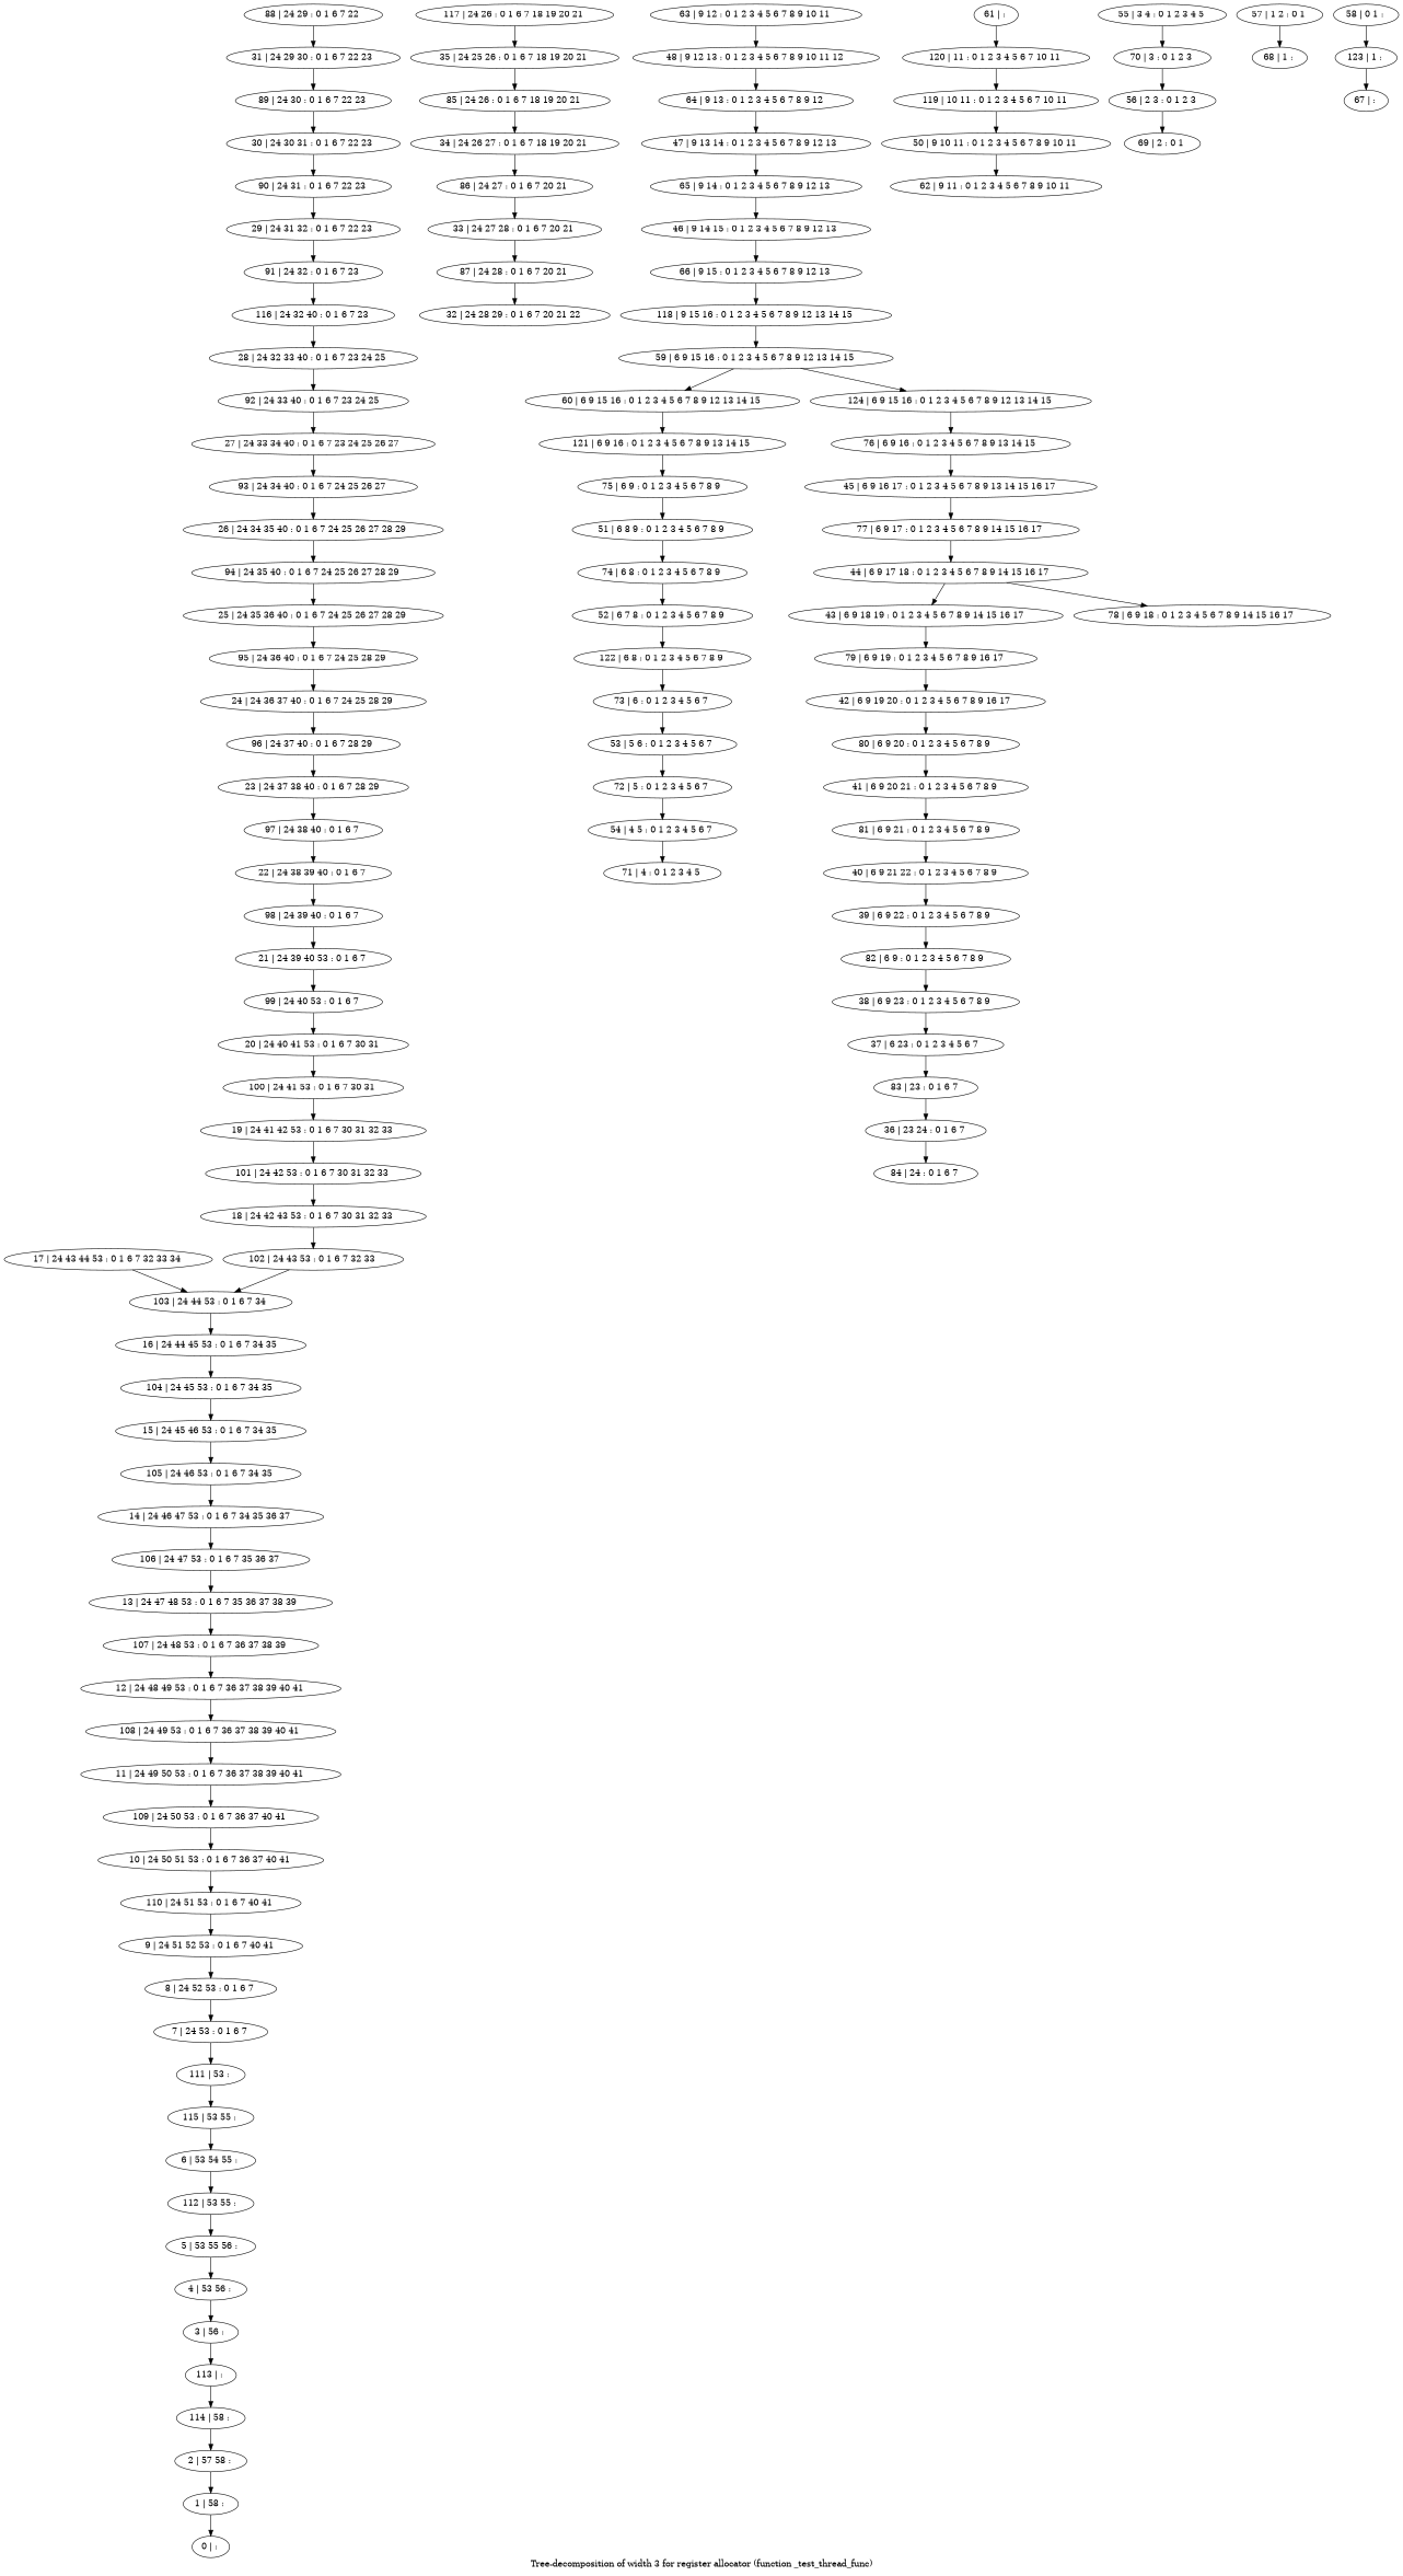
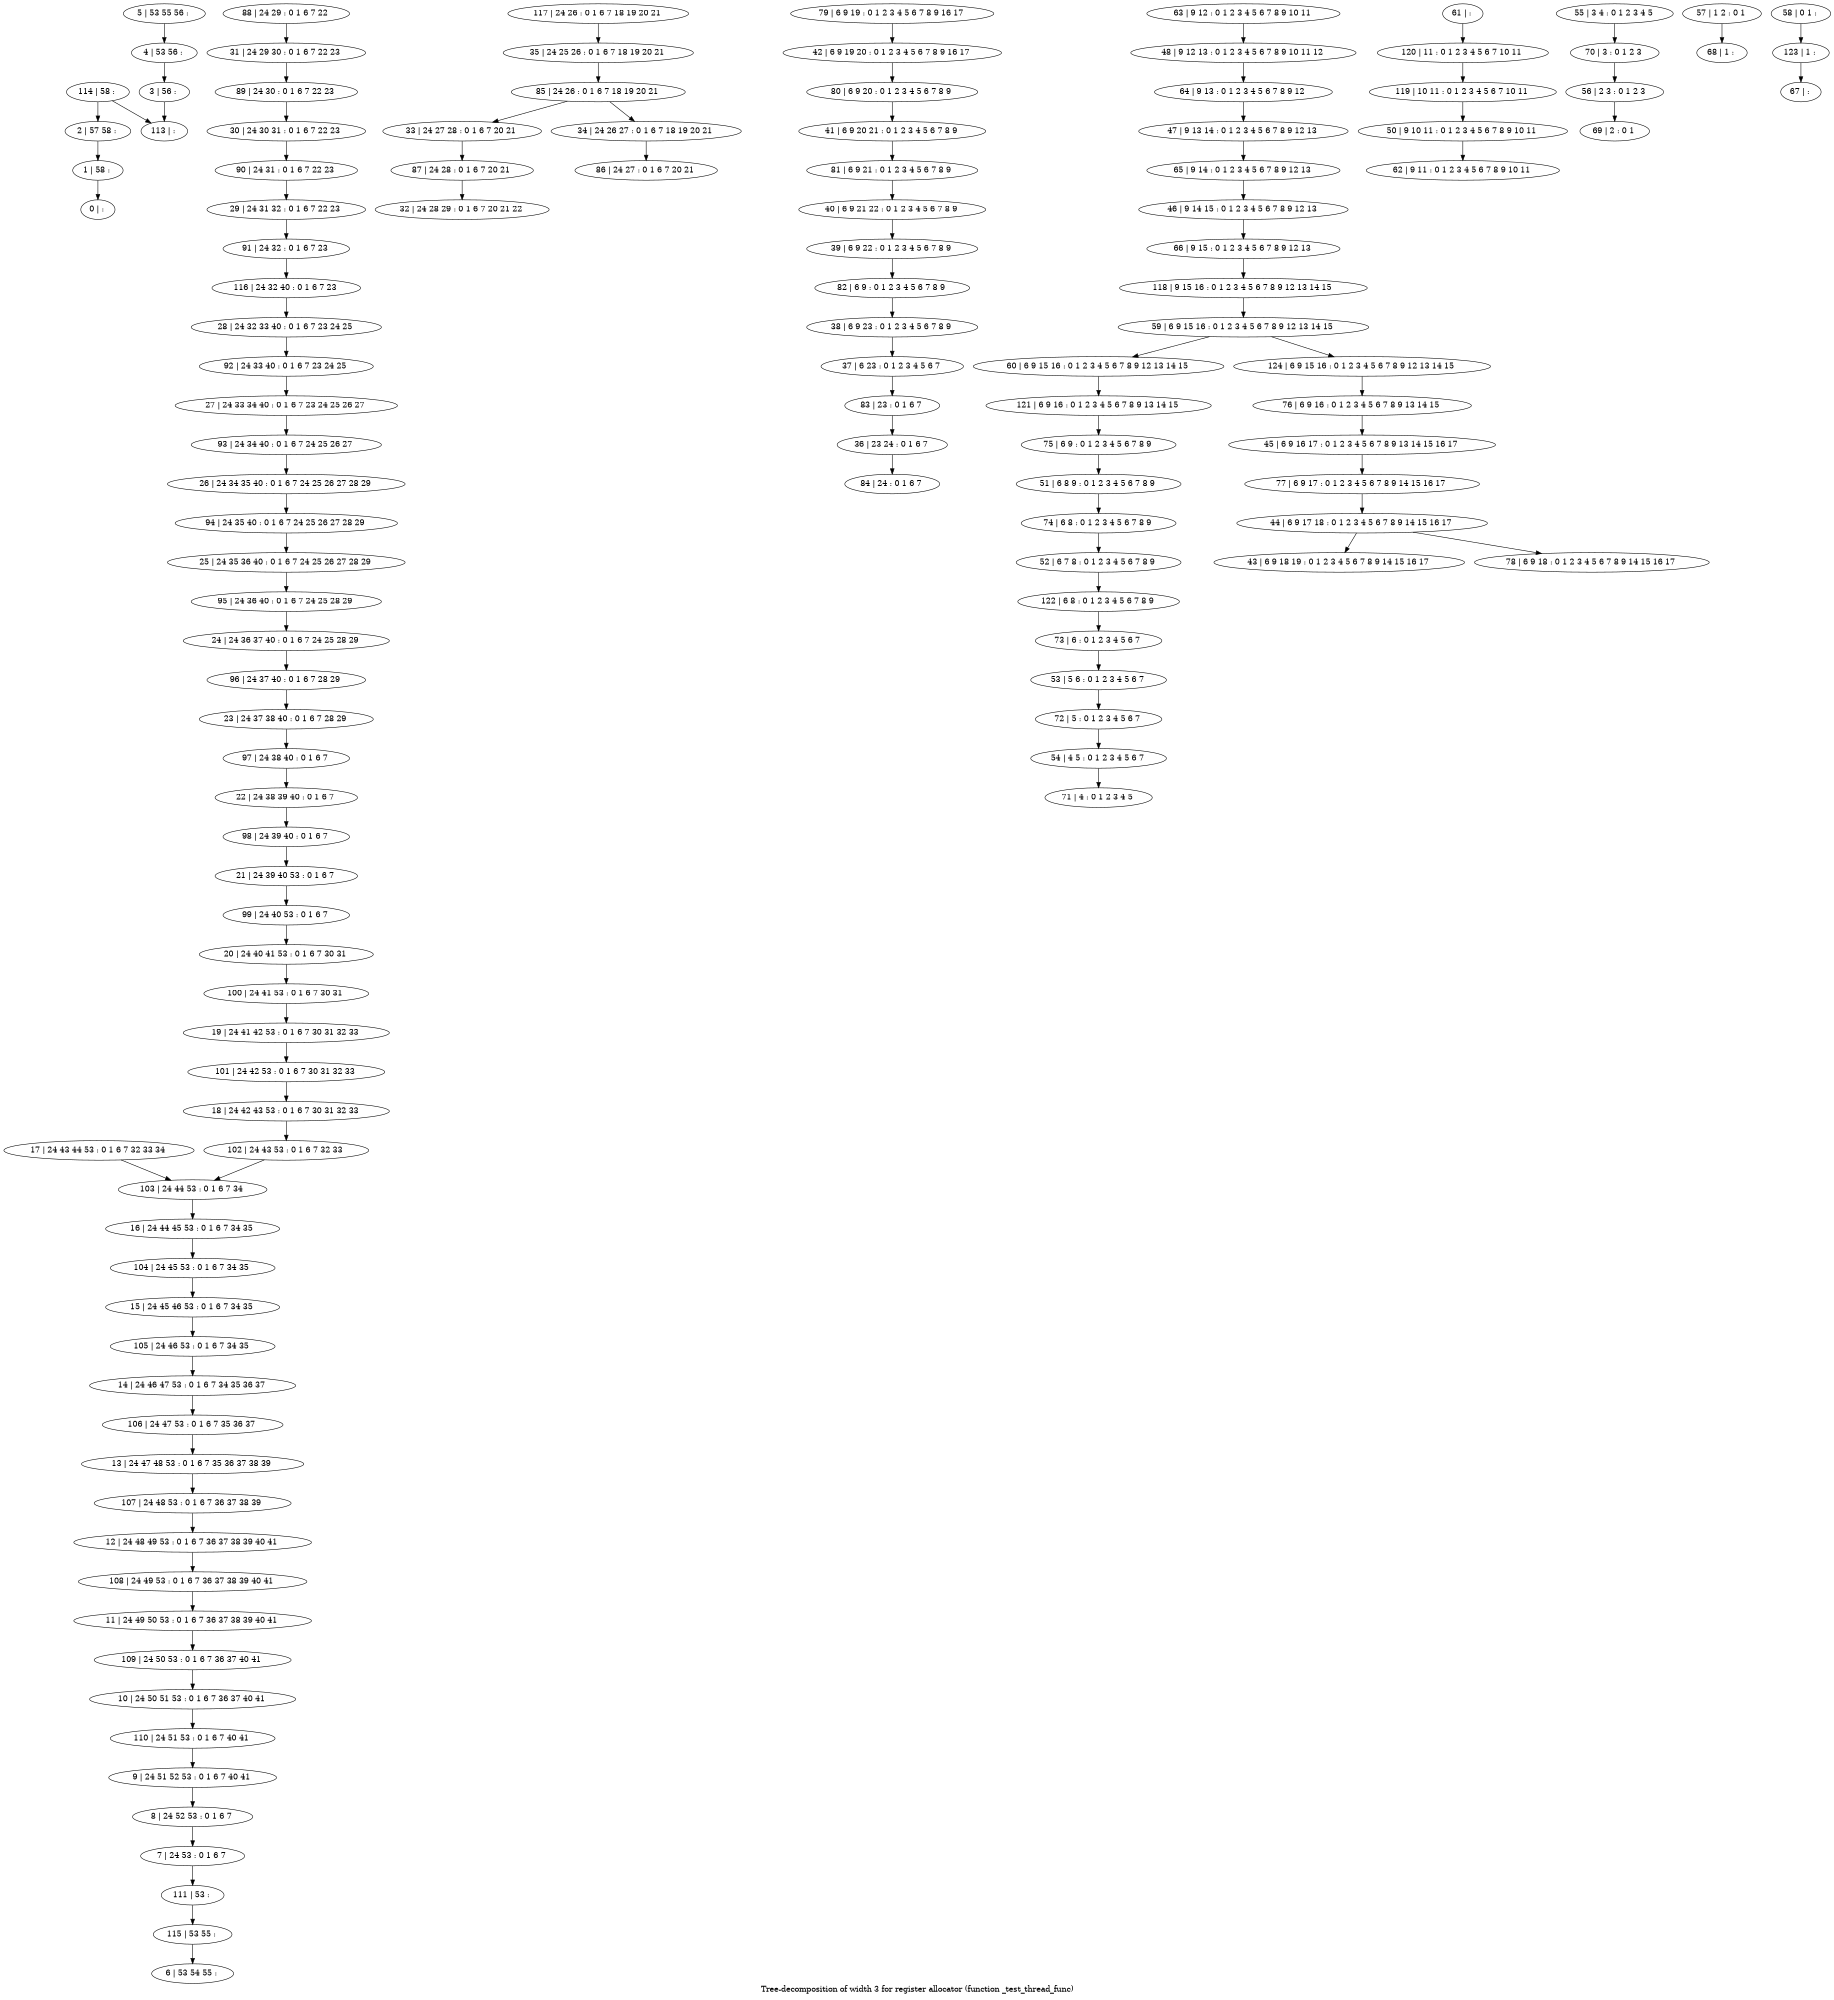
  digraph {
    label="Tree-decomposition of width 3 for register allocator (function _test_thread_func)"
    n1 [label="0 | : "]
    n2 [label="1 | 58 : "]
    n3 [label="2 | 57 58 : "]
    n4 [label="3 | 56 : "]
    n5 [label="113 | : "]
    n6 [label="114 | 58 : "]
    n7 [label="4 | 53 56 : "]
    n8 [label="5 | 53 55 56 : "]
    n9 [label="6 | 53 54 55 : "]
-   n10 [label="112 | 53 55 : "]
    n11 [label="7 | 24 53 : 0 1 6 7 "]
    n12 [label="111 | 53 : "]
    n13 [label="115 | 53 55 : "]
    n14 [label="8 | 24 52 53 : 0 1 6 7 "]
    n15 [label="9 | 24 51 52 53 : 0 1 6 7 40 41 "]
    n16 [label="10 | 24 50 51 53 : 0 1 6 7 36 37 40 41 "]
    n17 [label="110 | 24 51 53 : 0 1 6 7 40 41 "]
    n18 [label="11 | 24 49 50 53 : 0 1 6 7 36 37 38 39 40 41 "]
    n19 [label="109 | 24 50 53 : 0 1 6 7 36 37 40 41 "]
    n20 [label="12 | 24 48 49 53 : 0 1 6 7 36 37 38 39 40 41 "]
    n21 [label="108 | 24 49 53 : 0 1 6 7 36 37 38 39 40 41 "]
    n22 [label="13 | 24 47 48 53 : 0 1 6 7 35 36 37 38 39 "]
    n23 [label="107 | 24 48 53 : 0 1 6 7 36 37 38 39 "]
    n24 [label="14 | 24 46 47 53 : 0 1 6 7 34 35 36 37 "]
    n25 [label="106 | 24 47 53 : 0 1 6 7 35 36 37 "]
    n26 [label="15 | 24 45 46 53 : 0 1 6 7 34 35 "]
    n27 [label="105 | 24 46 53 : 0 1 6 7 34 35 "]
    n28 [label="16 | 24 44 45 53 : 0 1 6 7 34 35 "]
    n29 [label="104 | 24 45 53 : 0 1 6 7 34 35 "]
    n30 [label="17 | 24 43 44 53 : 0 1 6 7 32 33 34 "]
    n31 [label="103 | 24 44 53 : 0 1 6 7 34 "]
    n32 [label="18 | 24 42 43 53 : 0 1 6 7 30 31 32 33 "]
    n33 [label="102 | 24 43 53 : 0 1 6 7 32 33 "]
    n34 [label="19 | 24 41 42 53 : 0 1 6 7 30 31 32 33 "]
    n35 [label="101 | 24 42 53 : 0 1 6 7 30 31 32 33 "]
    n36 [label="20 | 24 40 41 53 : 0 1 6 7 30 31 "]
    n37 [label="100 | 24 41 53 : 0 1 6 7 30 31 "]
    n38 [label="21 | 24 39 40 53 : 0 1 6 7 "]
    n39 [label="99 | 24 40 53 : 0 1 6 7 "]
    n40 [label="22 | 24 38 39 40 : 0 1 6 7 "]
    n41 [label="98 | 24 39 40 : 0 1 6 7 "]
    n42 [label="23 | 24 37 38 40 : 0 1 6 7 28 29 "]
    n43 [label="97 | 24 38 40 : 0 1 6 7 "]
    n44 [label="24 | 24 36 37 40 : 0 1 6 7 24 25 28 29 "]
    n45 [label="96 | 24 37 40 : 0 1 6 7 28 29 "]
    n46 [label="25 | 24 35 36 40 : 0 1 6 7 24 25 26 27 28 29 "]
    n47 [label="95 | 24 36 40 : 0 1 6 7 24 25 28 29 "]
    n48 [label="26 | 24 34 35 40 : 0 1 6 7 24 25 26 27 28 29 "]
    n49 [label="94 | 24 35 40 : 0 1 6 7 24 25 26 27 28 29 "]
    n50 [label="27 | 24 33 34 40 : 0 1 6 7 23 24 25 26 27 "]
    n51 [label="93 | 24 34 40 : 0 1 6 7 24 25 26 27 "]
    n52 [label="28 | 24 32 33 40 : 0 1 6 7 23 24 25 "]
    n53 [label="92 | 24 33 40 : 0 1 6 7 23 24 25 "]
    n54 [label="29 | 24 31 32 : 0 1 6 7 22 23 "]
    n55 [label="91 | 24 32 : 0 1 6 7 23 "]
    n56 [label="116 | 24 32 40 : 0 1 6 7 23 "]
    n57 [label="30 | 24 30 31 : 0 1 6 7 22 23 "]
    n58 [label="90 | 24 31 : 0 1 6 7 22 23 "]
    n59 [label="31 | 24 29 30 : 0 1 6 7 22 23 "]
    n60 [label="89 | 24 30 : 0 1 6 7 22 23 "]
    n61 [label="32 | 24 28 29 : 0 1 6 7 20 21 22 "]
    n62 [label="88 | 24 29 : 0 1 6 7 22 "]
    n63 [label="33 | 24 27 28 : 0 1 6 7 20 21 "]
    n64 [label="87 | 24 28 : 0 1 6 7 20 21 "]
    n65 [label="34 | 24 26 27 : 0 1 6 7 18 19 20 21 "]
    n66 [label="86 | 24 27 : 0 1 6 7 20 21 "]
    n67 [label="35 | 24 25 26 : 0 1 6 7 18 19 20 21 "]
    n68 [label="85 | 24 26 : 0 1 6 7 18 19 20 21 "]
    n69 [label="36 | 23 24 : 0 1 6 7 "]
    n70 [label="84 | 24 : 0 1 6 7 "]
    n71 [label="37 | 6 23 : 0 1 2 3 4 5 6 7 "]
    n72 [label="83 | 23 : 0 1 6 7 "]
    n73 [label="38 | 6 9 23 : 0 1 2 3 4 5 6 7 8 9 "]
    n74 [label="39 | 6 9 22 : 0 1 2 3 4 5 6 7 8 9 "]
    n75 [label="82 | 6 9 : 0 1 2 3 4 5 6 7 8 9 "]
    n76 [label="40 | 6 9 21 22 : 0 1 2 3 4 5 6 7 8 9 "]
    n77 [label="41 | 6 9 20 21 : 0 1 2 3 4 5 6 7 8 9 "]
    n78 [label="81 | 6 9 21 : 0 1 2 3 4 5 6 7 8 9 "]
    n79 [label="42 | 6 9 19 20 : 0 1 2 3 4 5 6 7 8 9 16 17 "]
    n80 [label="80 | 6 9 20 : 0 1 2 3 4 5 6 7 8 9 "]
    n81 [label="43 | 6 9 18 19 : 0 1 2 3 4 5 6 7 8 9 14 15 16 17 "]
    n82 [label="79 | 6 9 19 : 0 1 2 3 4 5 6 7 8 9 16 17 "]
    n83 [label="44 | 6 9 17 18 : 0 1 2 3 4 5 6 7 8 9 14 15 16 17 "]
    n84 [label="78 | 6 9 18 : 0 1 2 3 4 5 6 7 8 9 14 15 16 17 "]
    n85 [label="45 | 6 9 16 17 : 0 1 2 3 4 5 6 7 8 9 13 14 15 16 17 "]
    n86 [label="77 | 6 9 17 : 0 1 2 3 4 5 6 7 8 9 14 15 16 17 "]
    n87 [label="46 | 9 14 15 : 0 1 2 3 4 5 6 7 8 9 12 13 "]
    n88 [label="66 | 9 15 : 0 1 2 3 4 5 6 7 8 9 12 13 "]
    n89 [label="118 | 9 15 16 : 0 1 2 3 4 5 6 7 8 9 12 13 14 15 "]
    n90 [label="47 | 9 13 14 : 0 1 2 3 4 5 6 7 8 9 12 13 "]
    n91 [label="65 | 9 14 : 0 1 2 3 4 5 6 7 8 9 12 13 "]
    n92 [label="48 | 9 12 13 : 0 1 2 3 4 5 6 7 8 9 10 11 12 "]
    n93 [label="64 | 9 13 : 0 1 2 3 4 5 6 7 8 9 12 "]
    n94 [label="63 | 9 12 : 0 1 2 3 4 5 6 7 8 9 10 11 "]
    n95 [label="50 | 9 10 11 : 0 1 2 3 4 5 6 7 8 9 10 11 "]
    n96 [label="62 | 9 11 : 0 1 2 3 4 5 6 7 8 9 10 11 "]
    n97 [label="51 | 6 8 9 : 0 1 2 3 4 5 6 7 8 9 "]
    n98 [label="74 | 6 8 : 0 1 2 3 4 5 6 7 8 9 "]
    n99 [label="52 | 6 7 8 : 0 1 2 3 4 5 6 7 8 9 "]
    n100 [label="122 | 6 8 : 0 1 2 3 4 5 6 7 8 9 "]
    n101 [label="73 | 6 : 0 1 2 3 4 5 6 7 "]
    n102 [label="53 | 5 6 : 0 1 2 3 4 5 6 7 "]
    n103 [label="72 | 5 : 0 1 2 3 4 5 6 7 "]
    n104 [label="54 | 4 5 : 0 1 2 3 4 5 6 7 "]
    n105 [label="71 | 4 : 0 1 2 3 4 5 "]
    n106 [label="55 | 3 4 : 0 1 2 3 4 5 "]
    n107 [label="70 | 3 : 0 1 2 3 "]
    n108 [label="56 | 2 3 : 0 1 2 3 "]
    n109 [label="69 | 2 : 0 1 "]
    n110 [label="57 | 1 2 : 0 1 "]
    n111 [label="68 | 1 : "]
    n112 [label="58 | 0 1 : "]
    n113 [label="123 | 1 : "]
    n114 [label="67 | : "]
    n115 [label="59 | 6 9 15 16 : 0 1 2 3 4 5 6 7 8 9 12 13 14 15 "]
    n116 [label="60 | 6 9 15 16 : 0 1 2 3 4 5 6 7 8 9 12 13 14 15 "]
    n117 [label="124 | 6 9 15 16 : 0 1 2 3 4 5 6 7 8 9 12 13 14 15 "]
    n118 [label="121 | 6 9 16 : 0 1 2 3 4 5 6 7 8 9 13 14 15 "]
    n119 [label="76 | 6 9 16 : 0 1 2 3 4 5 6 7 8 9 13 14 15 "]
    n120 [label="75 | 6 9 : 0 1 2 3 4 5 6 7 8 9 "]
    n121 [label="61 | : "]
    n122 [label="120 | 11 : 0 1 2 3 4 5 6 7 10 11 "]
    n123 [label="119 | 10 11 : 0 1 2 3 4 5 6 7 10 11 "]
    n124 [label="117 | 24 26 : 0 1 6 7 18 19 20 21 "]
    n2 -> n1
    n3 -> n2
    n4 -> n5
-   n5 -> n6
+   n6 -> n5
    n6 -> n3
    n7 -> n4
    n8 -> n7
-   n9 -> n10
-   n10 -> n8
    n11 -> n12
    n12 -> n13
    n13 -> n9
    n14 -> n11
    n15 -> n14
    n16 -> n17
    n17 -> n15
    n18 -> n19
    n19 -> n16
    n20 -> n21
    n21 -> n18
    n22 -> n23
    n23 -> n20
    n24 -> n25
    n25 -> n22
    n26 -> n27
    n27 -> n24
    n28 -> n29
    n29 -> n26
    n30 -> n31
    n31 -> n28
    n32 -> n33
    n33 -> n31
    n34 -> n35
    n35 -> n32
    n36 -> n37
    n37 -> n34
    n38 -> n39
    n39 -> n36
    n40 -> n41
    n41 -> n38
    n42 -> n43
    n43 -> n40
    n44 -> n45
    n45 -> n42
    n46 -> n47
    n47 -> n44
    n48 -> n49
    n49 -> n46
    n50 -> n51
    n51 -> n48
    n52 -> n53
    n53 -> n50
    n54 -> n55
    n55 -> n56
    n56 -> n52
    n57 -> n58
    n58 -> n54
    n59 -> n60
    n60 -> n57
    n62 -> n59
    n63 -> n64
    n64 -> n61
    n65 -> n66
-   n66 -> n63
+   n68 -> n63
    n67 -> n68
    n68 -> n65
    n69 -> n70
    n71 -> n72
    n72 -> n69
    n73 -> n71
    n74 -> n75
    n75 -> n73
    n76 -> n74
    n77 -> n78
    n78 -> n76
    n79 -> n80
    n80 -> n77
-   n81 -> n82
    n82 -> n79
    n83 -> n81
    n83 -> n84
    n85 -> n86
    n86 -> n83
    n87 -> n88
    n88 -> n89
    n89 -> n115
    n90 -> n91
    n91 -> n87
    n92 -> n93
    n93 -> n90
    n94 -> n92
    n95 -> n96
    n97 -> n98
    n98 -> n99
    n99 -> n100
    n100 -> n101
    n101 -> n102
    n102 -> n103
    n103 -> n104
    n104 -> n105
    n106 -> n107
    n107 -> n108
    n108 -> n109
    n110 -> n111
    n112 -> n113
    n113 -> n114
    n115 -> n116
    n115 -> n117
    n116 -> n118
    n117 -> n119
    n118 -> n120
    n119 -> n85
    n120 -> n97
    n121 -> n122
    n122 -> n123
    n123 -> n95
    n124 -> n67
  }
